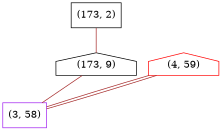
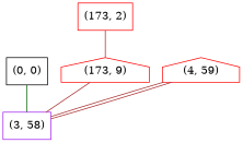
  graph {
    node [color=black shape=box]
    edge [color=brown weight=1]
    "(3, 58)" [color=purple]
-   "(173, 2)"
-   "(173, 9)" [shape=house]
+   "(0, 0)"
+   "(173, 2)" [color=red]
+   "(173, 9)" [color=red shape=house]
    "(4, 59)" [color=red shape=house]
+   "(0, 0)" -- "(3, 58)" [color=darkgreen weight=4]
    "(173, 2)" -- "(173, 9)"
    "(173, 9)" -- "(3, 58)"
    "(4, 59)" -- "(3, 58)"
    "(4, 59)" -- "(3, 58)"
  }
